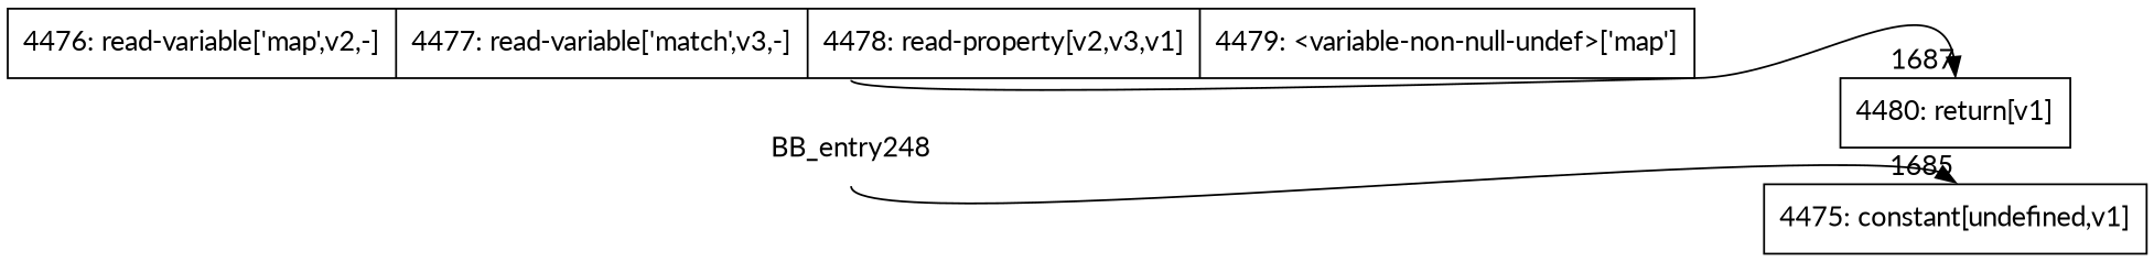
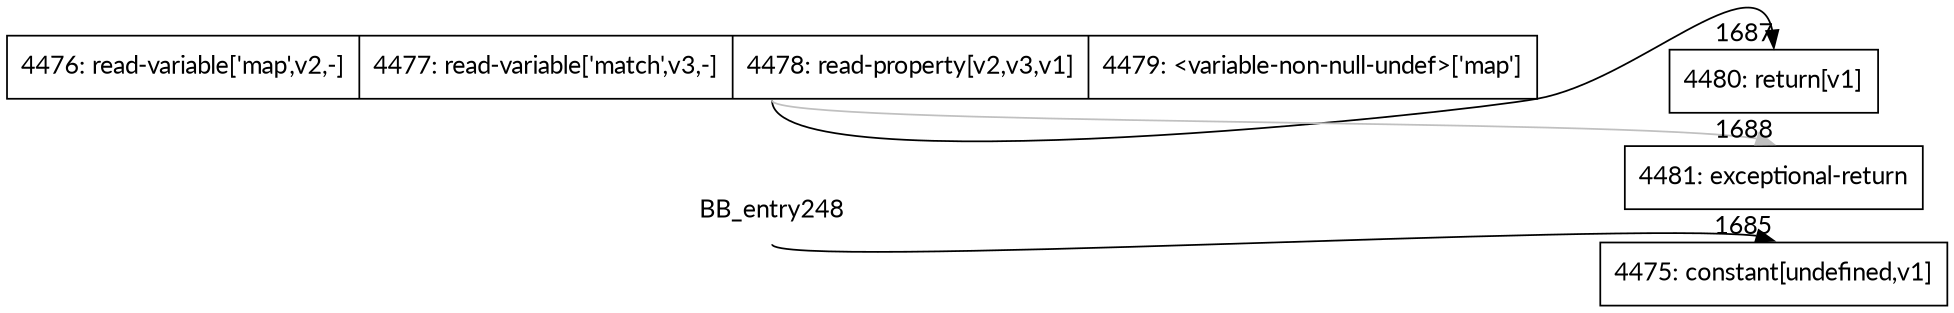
  digraph {
    fontname=Lato
    rankdir=LR
    node [fontname=Lato shape=record]
    edge [fontname=Lato headport=n tailport=s]
    n1 [label=BB_entry248 shape=none]
    n2 [label="{4475: constant[undefined,v1]}"]
    n3 [label="{4476: read-variable['map',v2,-]|4477: read-variable['match',v3,-]|4478: read-property[v2,v3,v1]|4479: \<variable-non-null-undef\>['map']}"]
    n4 [label="{4480: return[v1]}"]
+   n5 [label="{4481: exceptional-return}"]
    n1 -> n2 [headlabel="    1685"]
    n3 -> n4 [headlabel="      1687"]
+   n3 -> n5 [color=gray headlabel="      1688"]
  }
